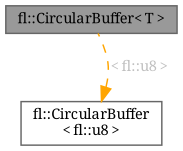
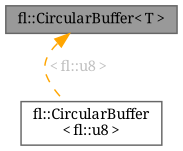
  digraph {
    fontname="Noto Serif"
    node [color=gray40 fontname="Noto Serif" fontsize=10 shape=box style=filled]
    n1 [fillcolor=grey60 fontcolor=black height=0.2 label="fl::CircularBuffer\< T \>" width=0.4]
    n2 [fillcolor=white height=0.2 label="fl::CircularBuffer\l\< fl::u8 \>" width=0.4]
-   n2 -> n1 [color=orange dir=back fontcolor=grey fontname="Noto Serif" fontsize=10 label=" \< fl::u8 \>" labelfontname=Helvetica labelfontsize=10 style=dashed]
+   n1 -> n2 [color=orange dir=back fontcolor=grey fontname="Noto Serif" fontsize=10 label=" \< fl::u8 \>" labelfontname=Helvetica labelfontsize=10 style=dashed]
  }
